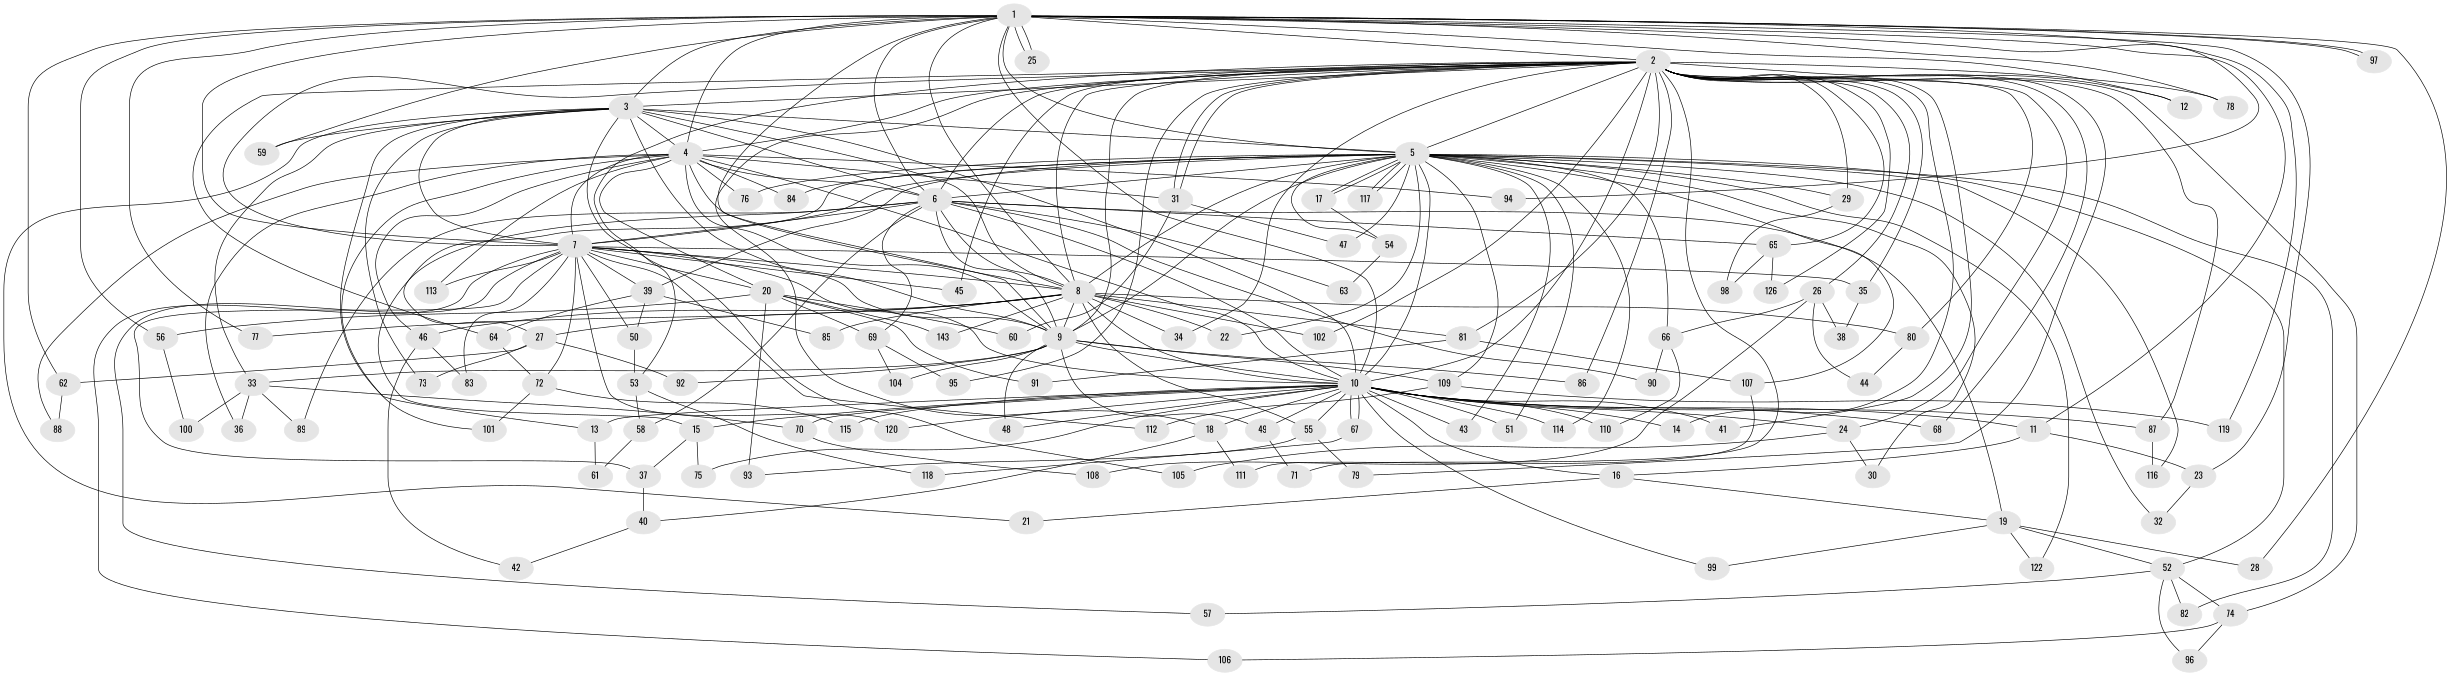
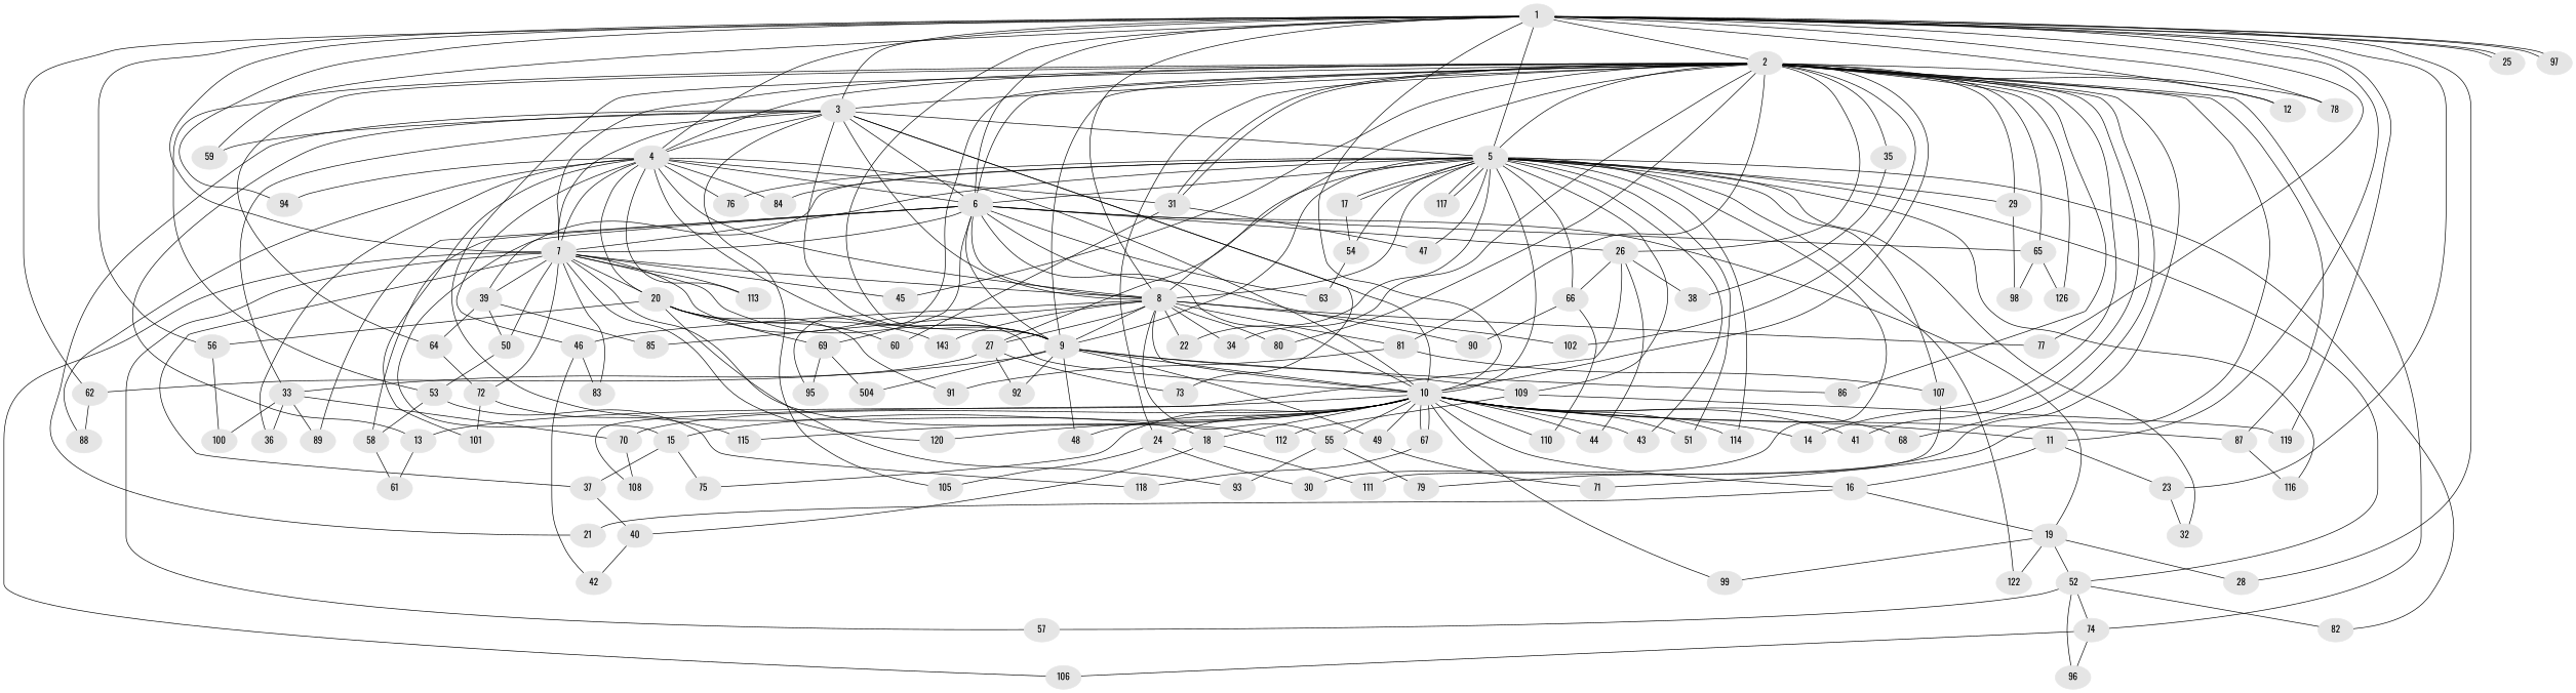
  graph {
    fontname=Oswald
    node [color=gray90 fontname=Oswald style=filled]
    edge [fontname=Oswald]
    1
    2
    3
    4
    5
    6
    7
    8
    9
    10
    11
    12
    23
    25
    28
    56
    59
    62
    77
    78
    94
    97
    119
    14
    18
    24
    26
    29
    31
    34
    35
    41
    45
    53
    64
    65
    68
    71
    74
    79
    80
    81
    86
    87
    95
    102
    n47 [label=126]
    13
    21
    33
    73
    105
    20
    36
    46
    76
    84
    88
    101
    113
    17
    22
    27
    30
    32
    39
    43
    47
    51
    52
    54
    66
    82
    107
    109
    114
    116
    117
    122
    15
    19
    58
    63
    69
    89
    90
    37
    50
    57
    72
    83
    106
    112
    120
    55
    85
    n97 [label=143]
    48
    49
    92
-   104
+   104 [label=504]
    16
    44
    67
    70
    75
    99
    110
    115
    100
    40
    111
    38
    108
    98
    60
    118
    96
    91
    61
    93
    42
    1 -- 2
    1 -- 3
    1 -- 4
    1 -- 5
    1 -- 6
    1 -- 7
    1 -- 8
    1 -- 9
    1 -- 10
    1 -- 11
    1 -- 12
    1 -- 23
    1 -- 25
    1 -- 25
    1 -- 28
    1 -- 56
    1 -- 59
    1 -- 62
    1 -- 77
    1 -- 78
    1 -- 94
    1 -- 97
    1 -- 97
    1 -- 119
    2 -- 3
    2 -- 4
    2 -- 5
    2 -- 6
    2 -- 7
    2 -- 8
    2 -- 9
    2 -- 10
    2 -- 12
    2 -- 78
    2 -- 14
    2 -- 18
    2 -- 24
    2 -- 26
    2 -- 29
    2 -- 31
    2 -- 31
    2 -- 34
    2 -- 35
    2 -- 41
    2 -- 45
    2 -- 53
    2 -- 64
    2 -- 65
    2 -- 68
    2 -- 71
    2 -- 74
    2 -- 79
    2 -- 80
    2 -- 81
    2 -- 86
    2 -- 87
    2 -- 95
    2 -- 102
    2 -- n47
    3 -- 4
    3 -- 5
    3 -- 6
    3 -- 7
    3 -- 8
    3 -- 9
    3 -- 10
    3 -- 59
    3 -- 13
    3 -- 21
    3 -- 33
    3 -- 73
    3 -- 105
    4 -- 6
    4 -- 7
    4 -- 8
    4 -- 9
    4 -- 10
    4 -- 94
    4 -- 31
    4 -- 20
    4 -- 36
    4 -- 46
    4 -- 76
    4 -- 84
    4 -- 88
    4 -- 101
    4 -- 113
    5 -- 6
    5 -- 7
    5 -- 8
    5 -- 9
    5 -- 10
    5 -- 29
    5 -- 76
    5 -- 84
    5 -- 17
    5 -- 17
    5 -- 22
    5 -- 27
    5 -- 30
    5 -- 32
    5 -- 39
    5 -- 43
    5 -- 47
    5 -- 51
    5 -- 52
    5 -- 54
    5 -- 66
    5 -- 82
    5 -- 107
    5 -- 109
    5 -- 114
    5 -- 116
    5 -- 117
    5 -- 117
    5 -- 122
    6 -- 7
    6 -- 8
    6 -- 9
    6 -- 10
+   6 -- 26
    6 -- 65
    6 -- 15
    6 -- 19
    6 -- 58
    6 -- 63
    6 -- 69
    6 -- 89
    6 -- 90
    7 -- 8
    7 -- 9
    7 -- 10
-   7 -- 35
    7 -- 45
    7 -- 20
    7 -- 113
    7 -- 39
    7 -- 37
    7 -- 50
    7 -- 57
    7 -- 72
    7 -- 83
    7 -- 106
    7 -- 112
    7 -- 120
    8 -- 9
    8 -- 10
    8 -- 77
    8 -- 34
    8 -- 80
    8 -- 81
    8 -- 102
    8 -- 46
    8 -- 22
    8 -- 27
    8 -- 55
    8 -- 85
    8 -- n97
    9 -- 10
    9 -- 86
    9 -- 33
    9 -- 109
    9 -- 48
    9 -- 49
    9 -- 92
    9 -- 104
    10 -- 11
    10 -- 14
    10 -- 18
    10 -- 24
    10 -- 41
    10 -- 68
    10 -- 87
    10 -- 13
    10 -- 43
    10 -- 51
    10 -- 114
    10 -- 15
    10 -- 120
    10 -- 55
    10 -- 48
    10 -- 49
    10 -- 16
-   80 -- 44
+   10 -- 44
    10 -- 67
    10 -- 67
    10 -- 70
    10 -- 75
    10 -- 99
    10 -- 110
    10 -- 115
    11 -- 23
    11 -- 16
    23 -- 32
    56 -- 100
    62 -- 88
    18 -- 40
    18 -- 111
    24 -- 105
    24 -- 30
    26 -- 66
    26 -- 44
    26 -- 38
    26 -- 108
    29 -- 98
    31 -- 47
    31 -- 60
    35 -- 38
    53 -- 58
    53 -- 118
    64 -- 72
    65 -- n47
    65 -- 98
    74 -- 106
    74 -- 96
    81 -- 107
    81 -- 91
    87 -- 116
    13 -- 61
    33 -- 36
    33 -- 89
    33 -- 70
    33 -- 100
    20 -- 56
    20 -- 69
    20 -- n97
    20 -- 60
    20 -- 91
    20 -- 93
    46 -- 83
    46 -- 42
    17 -- 54
    27 -- 62
    27 -- 73
    27 -- 92
    39 -- 64
    39 -- 50
    39 -- 85
    52 -- 74
    52 -- 82
    52 -- 57
    52 -- 96
    54 -- 63
    66 -- 90
    66 -- 110
    107 -- 111
    109 -- 119
    109 -- 112
    15 -- 37
    15 -- 75
    19 -- 28
    19 -- 52
    19 -- 122
    19 -- 99
    58 -- 61
    69 -- 95
    69 -- 104
    37 -- 40
    50 -- 53
    72 -- 101
    72 -- 115
    55 -- 79
    55 -- 93
    49 -- 71
    16 -- 21
    16 -- 19
    67 -- 118
    70 -- 108
    40 -- 42
  }
